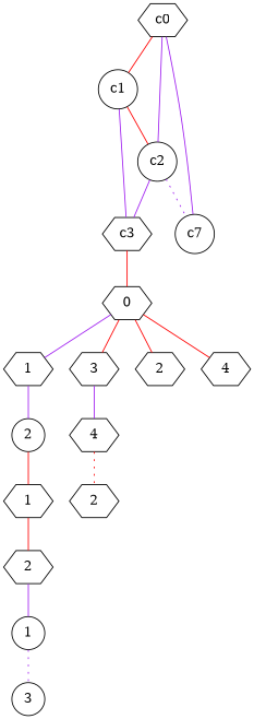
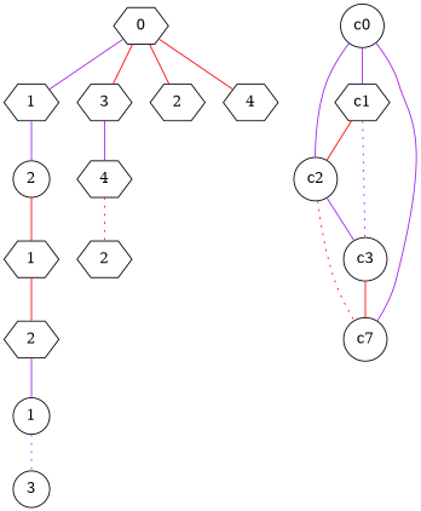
  graph {
    node [shape=hexagon]
    edge [color=purple]
    n1 [label=0]
    n2 [label=1]
    n3 [label=3]
    n4 [label=2]
    n5 [label=4]
    n6 [label=2 shape=circle]
    n7 [label=4]
    n8 [label=1]
    n9 [label=2]
    n10 [label=1 shape=circle]
    n11 [label=3 shape=circle]
    n12 [label=2]
-   c0
-   c1 [shape=circle]
+   c0 [shape=circle]
+   c1
    c2 [shape=circle]
    n16 [label=c7 shape=circle]
-   c3
+   c3 [shape=circle]
    n1 -- n2
    n1 -- n3 [color=red]
    n1 -- n4 [color=red]
    n1 -- n5 [color=red]
    n2 -- n6
    n3 -- n7
    n6 -- n8 [color=red]
    n7 -- n12 [color=red style=dotted]
    n8 -- n9 [color=red]
    n9 -- n10
    n10 -- n11 [style=dotted]
-   c0 -- c1 [color=red]
+   c0 -- c1
    c0 -- c2
    c0 -- n16
    c1 -- c2 [color=red]
-   c1 -- c3 [style=solid]
-   c2 -- n16 [style=dotted]
+   c1 -- c3 [style=dotted]
+   c2 -- n16 [color=red style=dotted]
    c2 -- c3
-   c3 -- n1 [color=red]
+   c3 -- n16 [color=red]
  }
